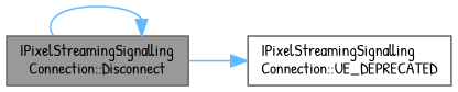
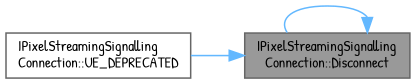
  digraph {
    rankdir=RL
    fontname="Patrick Hand"
    node [fontname="Patrick Hand" fontsize=10 shape=box style=filled]
    edge [color=steelblue1 dir=back fontname="Patrick Hand" fontsize=10 labelfontname=Helvetica labelfontsize=10 style=solid]
    n1 [color=gray40 fillcolor=grey60 fontcolor=black height=0.2 label="IPixelStreamingSignalling\lConnection::Disconnect" width=0.4]
    n2 [color=grey40 fillcolor=white height=0.2 label="IPixelStreamingSignalling\lConnection::UE_DEPRECATED" width=0.4]
    n1 -> n1
-   n2 -> n1
+   n1 -> n2
  }
